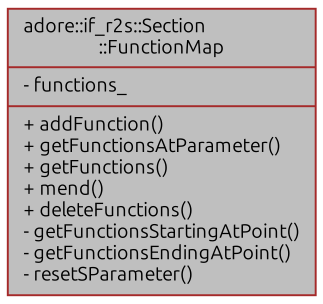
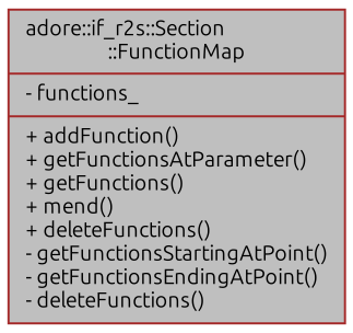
  digraph {
    fontname=Ubuntu
-   n1 [color=brown fillcolor=grey75 fontcolor=black fontname=Ubuntu fontsize=10 height=0.2 label="{adore::if_r2s::Section\l::FunctionMap\n|- functions_\l|+ addFunction()\l+ getFunctionsAtParameter()\l+ getFunctions()\l+ mend()\l+ deleteFunctions()\l- getFunctionsStartingAtPoint()\l- getFunctionsEndingAtPoint()\l- resetSParameter()\l}" shape=record style=filled width=0.4]
+   n1 [color=brown fillcolor=grey75 fontcolor=black fontname=Ubuntu fontsize=10 height=0.2 label="{adore::if_r2s::Section\l::FunctionMap\n|- functions_\l|+ addFunction()\l+ getFunctionsAtParameter()\l+ getFunctions()\l+ mend()\l+ deleteFunctions()\l- getFunctionsStartingAtPoint()\l- getFunctionsEndingAtPoint()\l- deleteFunctions()\l}" shape=record style=filled width=0.4]
  }
